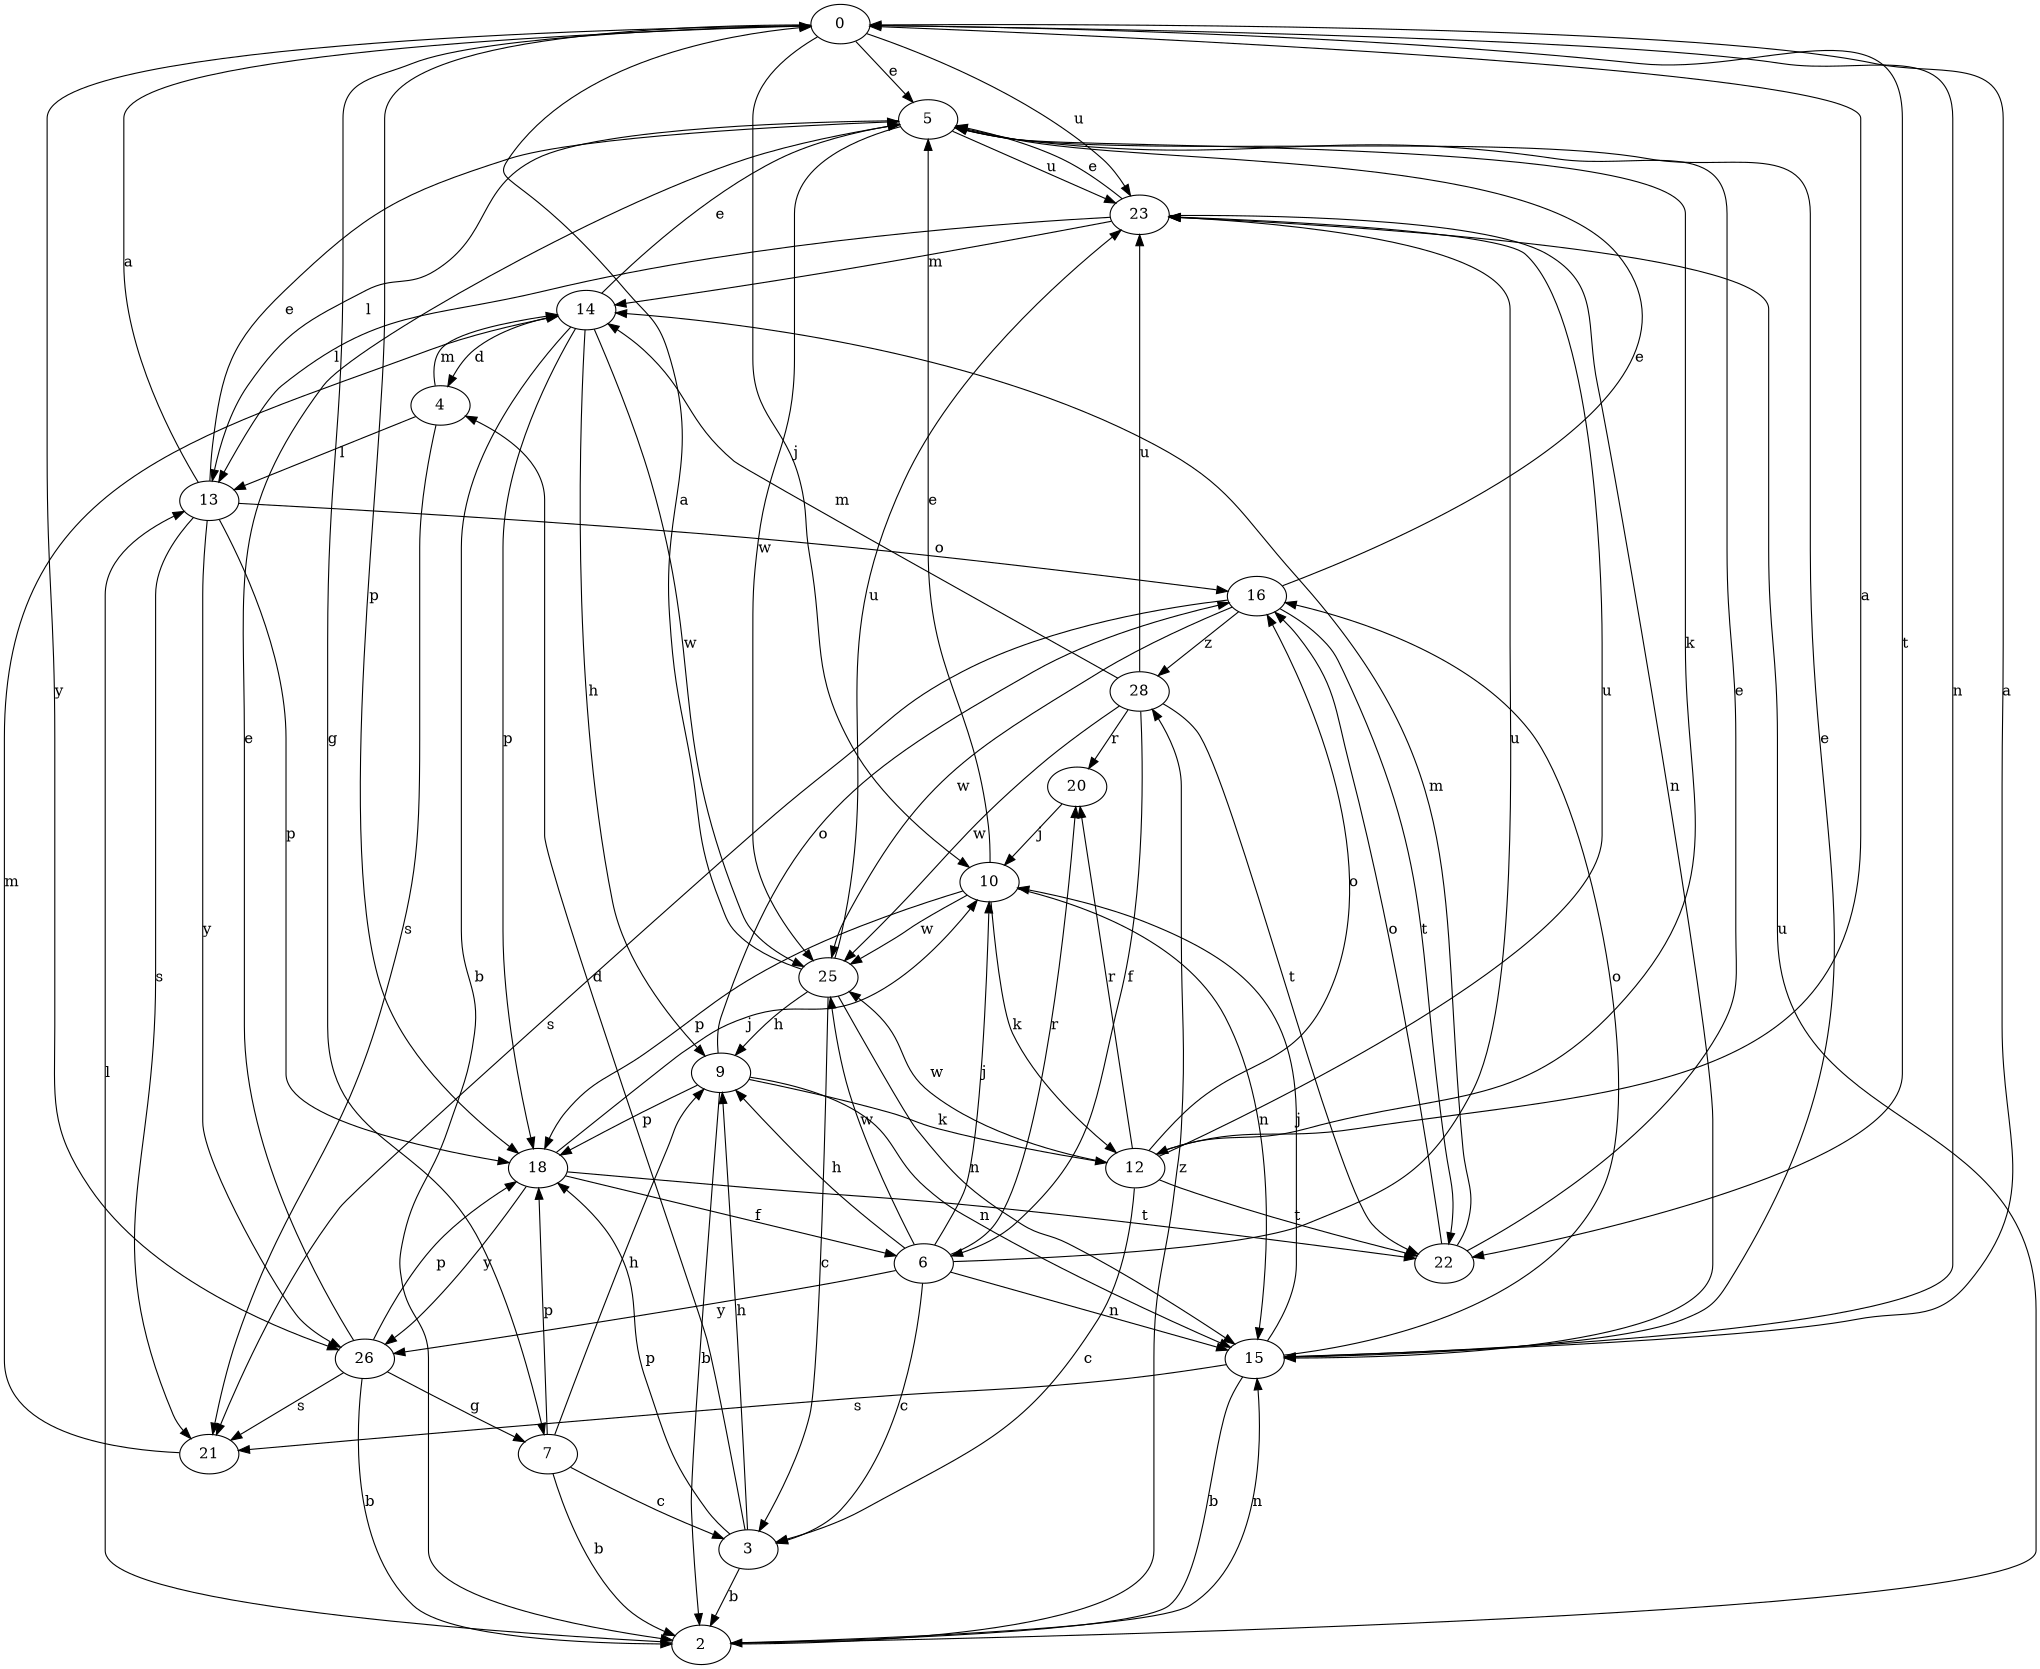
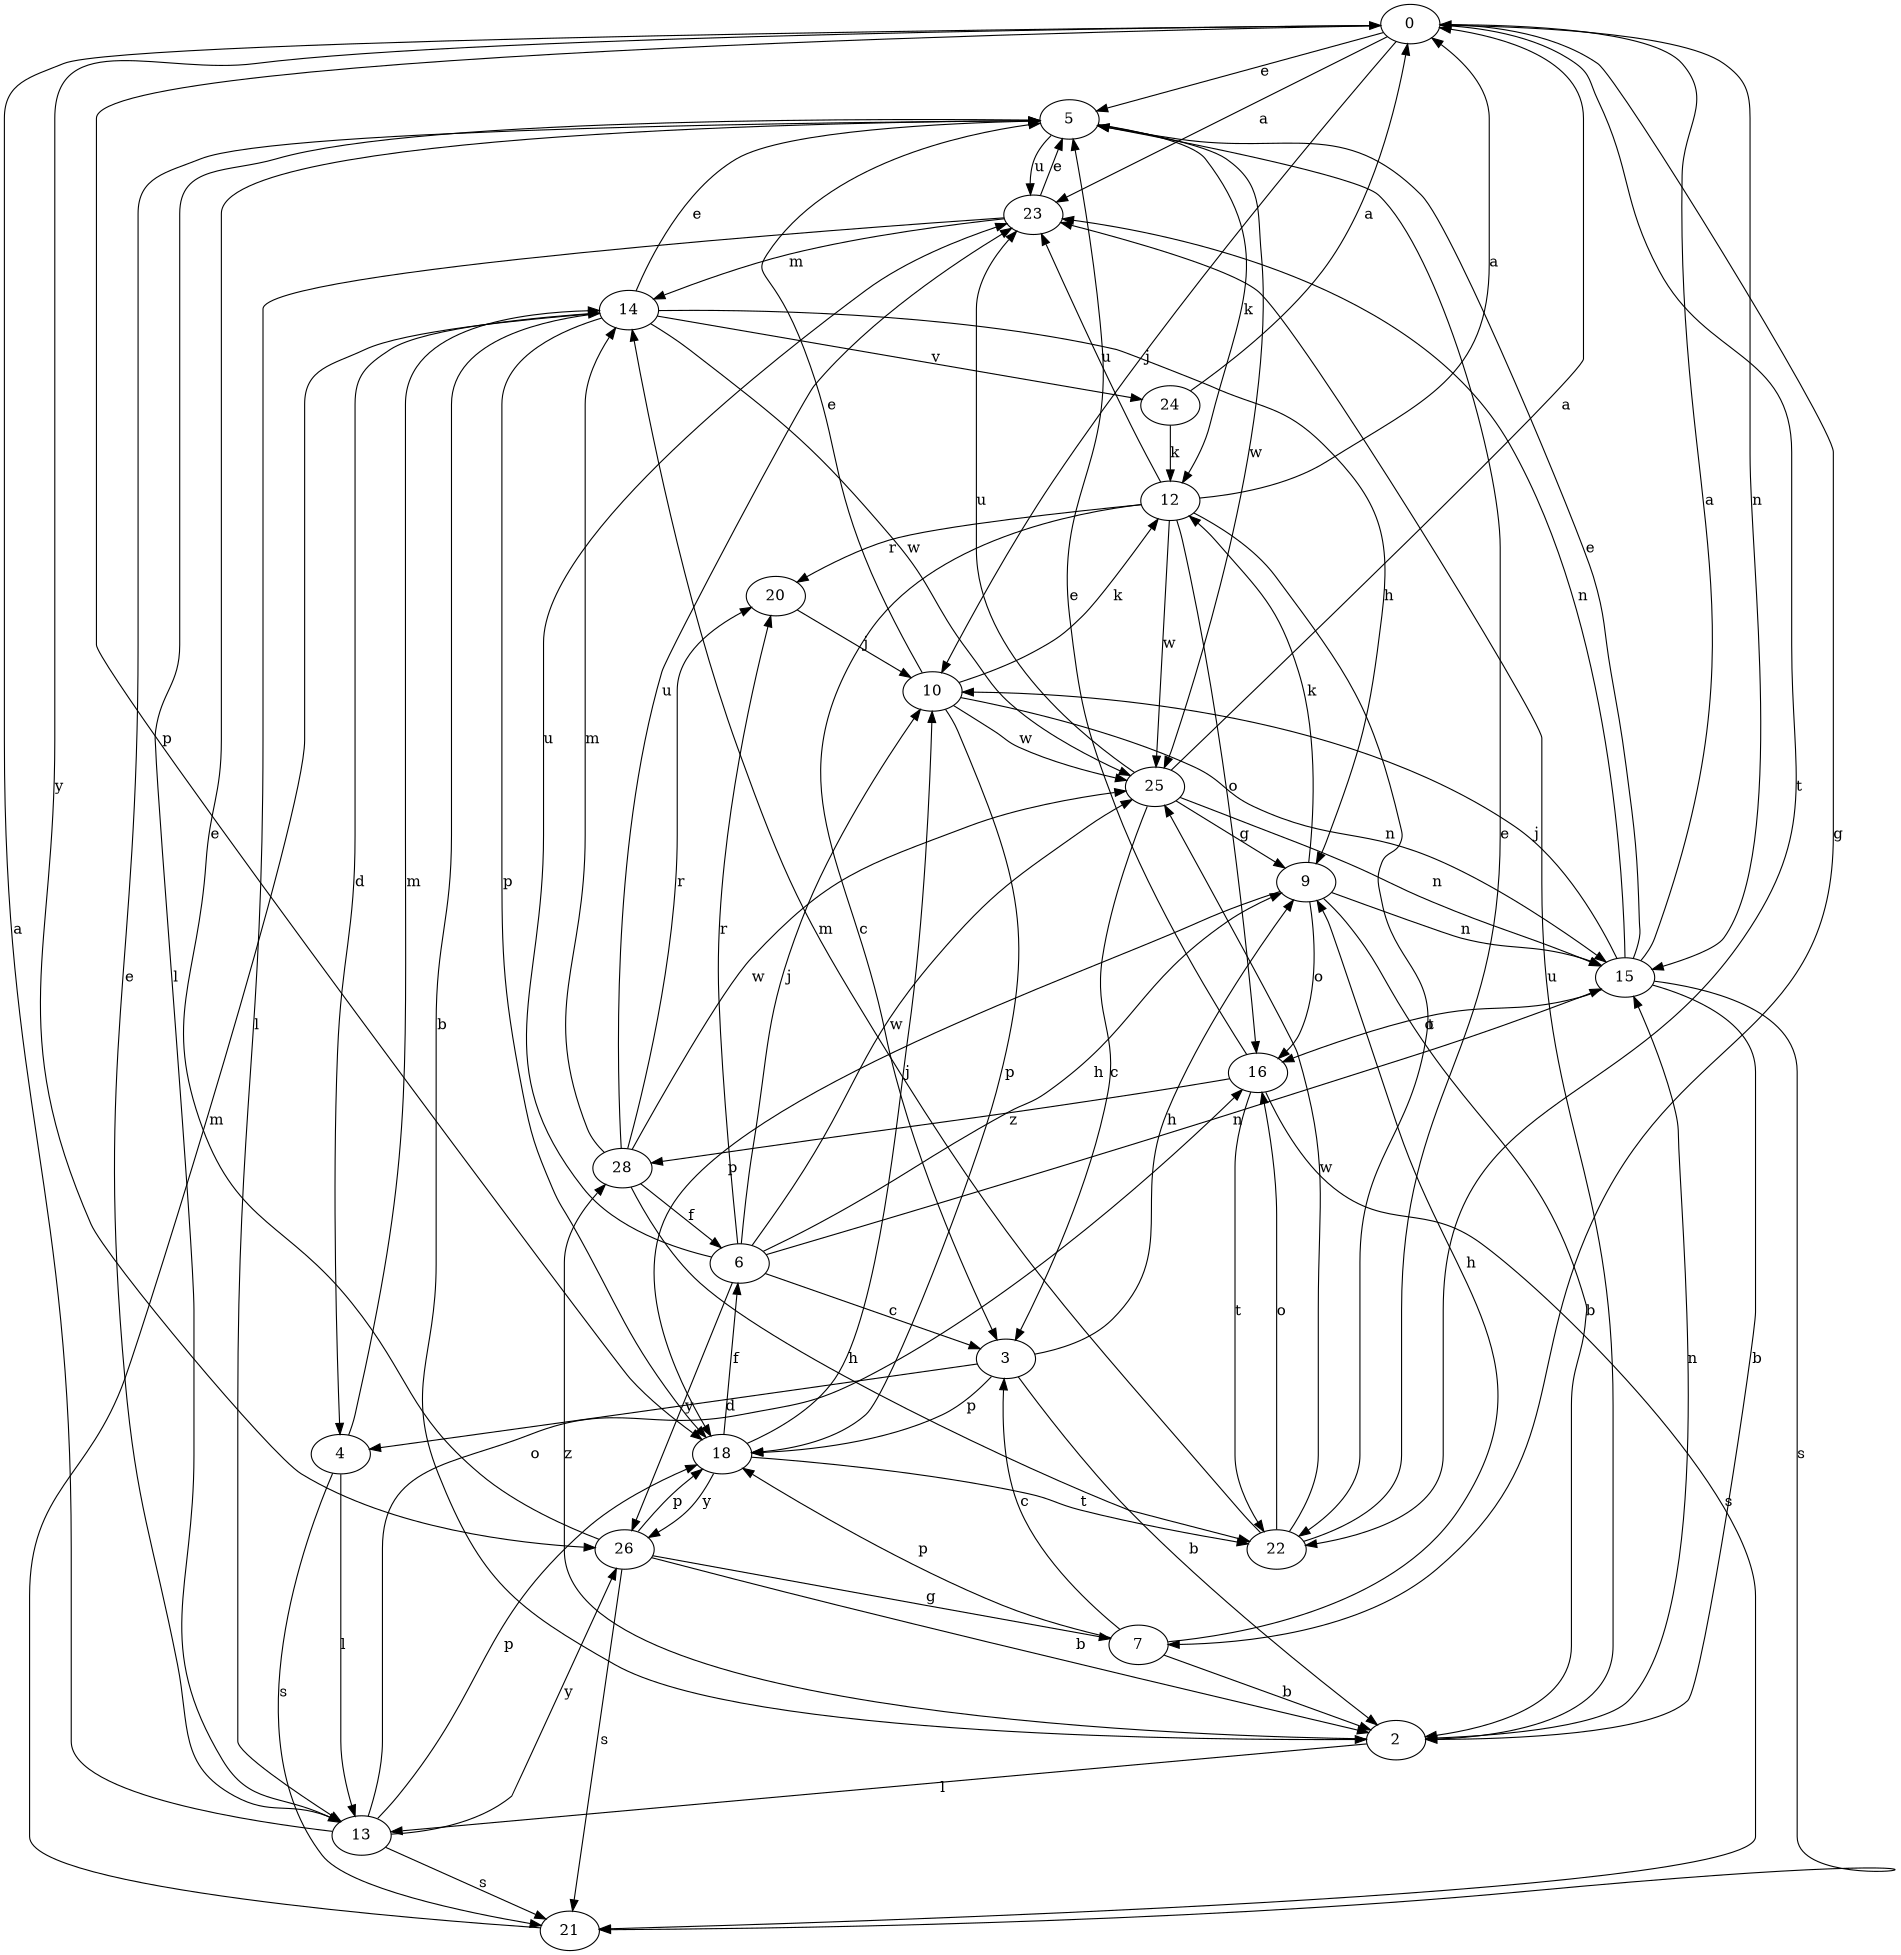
  strict digraph {
    0
    5
    7
    10
    15
    18
    22
    23
    26
    13
    12
    25
    2
    3
    9
    21
    16
    6
    14
    28
    20
    4
+   24
    0 -> 5 [label=e]
    0 -> 7 [label=g]
    0 -> 10 [label=j]
    0 -> 15 [label=n]
    0 -> 18 [label=p]
    0 -> 22 [label=t]
-   0 -> 23 [label=u]
+   0 -> 23 [label=a]
    0 -> 26 [label=y]
    5 -> 23 [label=u]
    5 -> 13 [label=l]
    5 -> 12 [label=k]
    5 -> 25 [label=w]
    7 -> 18 [label=p]
    7 -> 2 [label=b]
    7 -> 3 [label=c]
    7 -> 9 [label=h]
    10 -> 5 [label=e]
    10 -> 15 [label=n]
    10 -> 18 [label=p]
    10 -> 12 [label=k]
    10 -> 25 [label=w]
    15 -> 0 [label=a]
    15 -> 5 [label=e]
    15 -> 10 [label=j]
    15 -> 2 [label=b]
    15 -> 21 [label=s]
    15 -> 16 [label=o]
    18 -> 10 [label=j]
    18 -> 22 [label=t]
    18 -> 26 [label=y]
    18 -> 6 [label=f]
    22 -> 5 [label=e]
-   16 -> 25 [label=w]
+   22 -> 25 [label=w]
    22 -> 16 [label=o]
    22 -> 14 [label=m]
    23 -> 5 [label=e]
-   23 -> 15 [label=n]
+   15 -> 23 [label=n]
    23 -> 13 [label=l]
    23 -> 14 [label=m]
    26 -> 5 [label=e]
    26 -> 7 [label=g]
    26 -> 18 [label=p]
    26 -> 2 [label=b]
    26 -> 21 [label=s]
    13 -> 0 [label=a]
    13 -> 5 [label=e]
    13 -> 18 [label=p]
    13 -> 26 [label=y]
    13 -> 21 [label=s]
    13 -> 16 [label=o]
    12 -> 0 [label=a]
    12 -> 22 [label=t]
    12 -> 23 [label=u]
    12 -> 25 [label=w]
    12 -> 3 [label=c]
    12 -> 16 [label=o]
    12 -> 20 [label=r]
    25 -> 0 [label=a]
    25 -> 15 [label=n]
    25 -> 23 [label=u]
    25 -> 3 [label=c]
-   25 -> 9 [label=h]
+   25 -> 9 [label=g]
    2 -> 15 [label=n]
    2 -> 23 [label=u]
    2 -> 13 [label=l]
    2 -> 28 [label=z]
    3 -> 18 [label=p]
    3 -> 2 [label=b]
    3 -> 9 [label=h]
    3 -> 4 [label=d]
    9 -> 15 [label=n]
    9 -> 18 [label=p]
    9 -> 12 [label=k]
    9 -> 2 [label=b]
    9 -> 16 [label=o]
    21 -> 14 [label=m]
    16 -> 5 [label=e]
    16 -> 22 [label=t]
    16 -> 21 [label=s]
    16 -> 28 [label=z]
    6 -> 10 [label=j]
    6 -> 15 [label=n]
    6 -> 23 [label=u]
    6 -> 26 [label=y]
    6 -> 25 [label=w]
    6 -> 3 [label=c]
    6 -> 9 [label=h]
    6 -> 20 [label=r]
    14 -> 5 [label=e]
    14 -> 18 [label=p]
    14 -> 25 [label=w]
    14 -> 2 [label=b]
    14 -> 9 [label=h]
    14 -> 4 [label=d]
-   28 -> 22 [label=t]
+   14 -> 24 [label=v]
+   28 -> 22 [label=h]
    28 -> 23 [label=u]
    28 -> 25 [label=w]
    28 -> 6 [label=f]
    28 -> 14 [label=m]
    28 -> 20 [label=r]
    20 -> 10 [label=j]
    4 -> 13 [label=l]
    4 -> 21 [label=s]
    4 -> 14 [label=m]
+   24 -> 0 [label=a]
+   24 -> 12 [label=k]
  }
